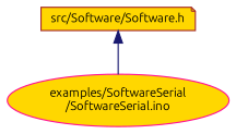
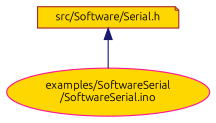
  digraph {
    fontname=Ubuntu
    node [fillcolor=gold fontname=Ubuntu fontsize=10 style=filled]
-   n1 [color=brown fontcolor=black height=0.2 label="src/Software/Software.h" shape=note width=0.4]
+   n1 [color=brown fontcolor=black height=0.2 label="src/Software/Serial.h" shape=note width=0.4]
    n2 [color=deeppink height=0.2 label="examples/SoftwareSerial\l/SoftwareSerial.ino" shape=ellipse width=0.4]
    n1 -> n2 [color=midnightblue dir=back fontname=Ubuntu fontsize=10 labelfontname=Helvetica labelfontsize=10 style=solid]
  }
